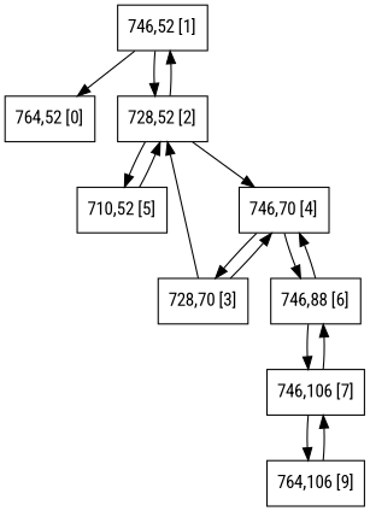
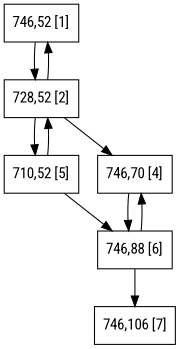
  digraph {
    bgcolor=white
    fontname="Roboto Condensed"
    node [color=black fontname="Roboto Condensed" shape=polygon sides=4]
    edge [fontname="Roboto Condensed"]
-   n1 [label="764,52 [0]"]
    n2 [label="746,52 [1]"]
    n3 [label="728,52 [2]"]
    n4 [label="710,52 [5]"]
    n5 [label="746,70 [4]"]
-   n6 [label="728,70 [3]"]
    n7 [label="746,88 [6]"]
    n8 [label="746,106 [7]"]
-   n9 [label="764,106 [9]"]
-   n2 -> n1
    n2 -> n3
    n3 -> n2
    n3 -> n4
    n3 -> n5
    n4 -> n3
-   n5 -> n6
    n5 -> n7
-   n6 -> n3
-   n6 -> n5
    n7 -> n5
    n7 -> n8
-   n8 -> n7
-   n8 -> n9
-   n9 -> n8
+   n4 -> n7
  }
